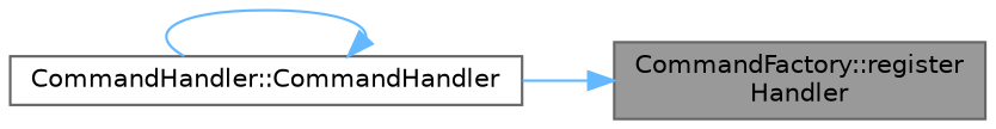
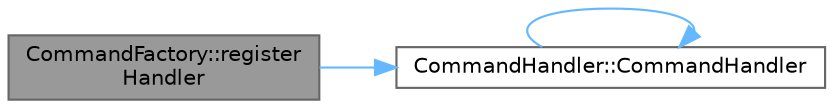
  digraph {
    rankdir=RL
    node [fontname=Helvetica fontsize=10 shape=box style=filled]
    edge [color=steelblue1 dir=back fontname=Helvetica fontsize=10 labelfontname=Helvetica labelfontsize=10 style=solid]
    n1 [color=gray40 fillcolor=grey60 fontcolor=black height=0.2 label="CommandFactory::register\lHandler" width=0.4]
    n2 [color=grey40 fillcolor=white height=0.2 label="CommandHandler::CommandHandler" width=0.4]
-   n1 -> n2
+   n2 -> n1
    n2 -> n2
  }
